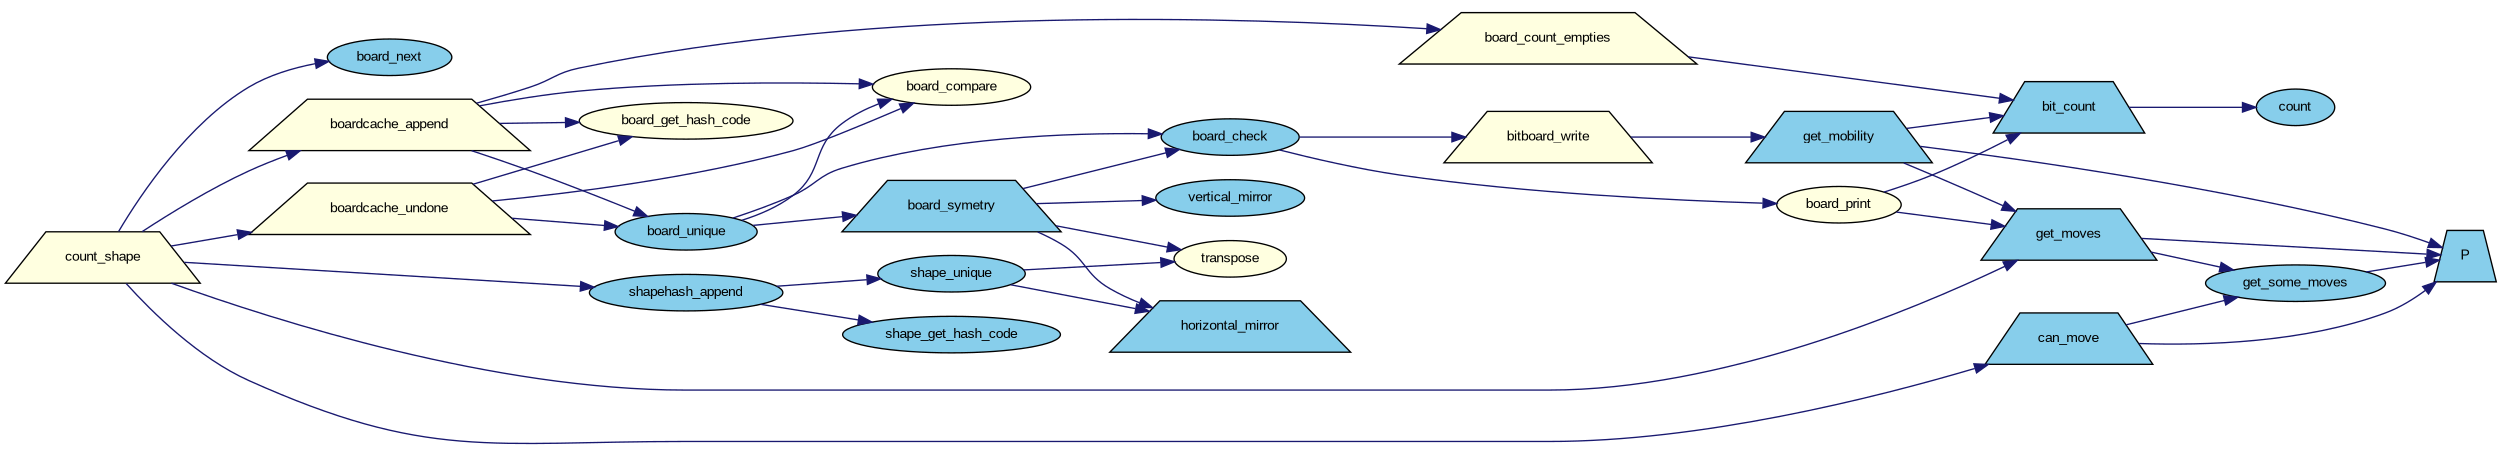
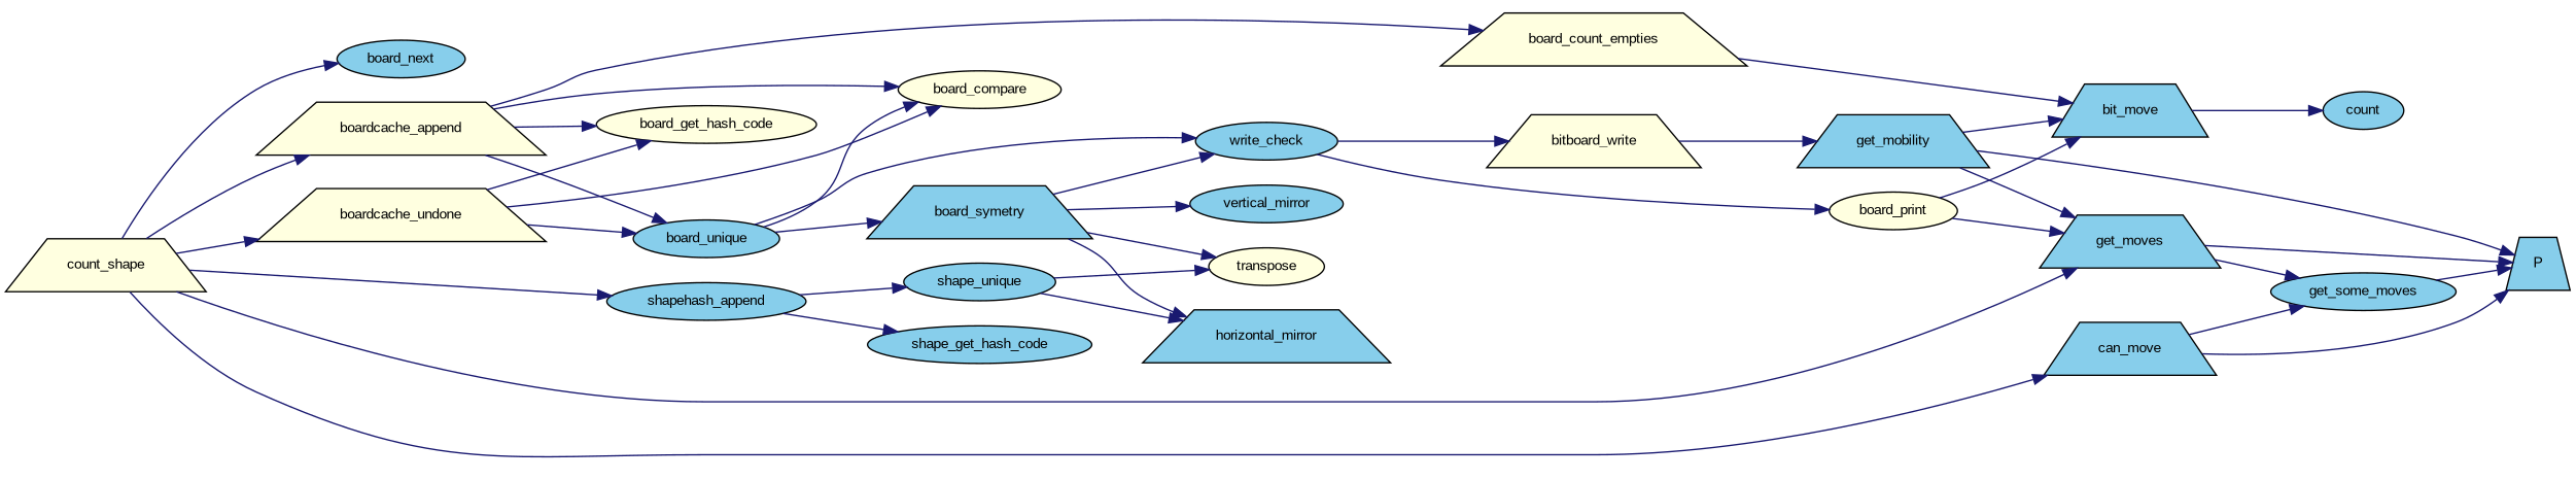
  digraph {
    fontname="Liberation Sans"
    rankdir=LR
    node [color=black fillcolor=skyblue fontname="Liberation Sans" fontsize=10 shape=ellipse style=filled]
    edge [color=midnightblue fontname="Liberation Sans" fontsize=10 labelfontname=FreeSans labelfontsize=10 style=solid]
    n1 [fillcolor=lightyellow fontcolor=black height=0.2 label=count_shape shape=trapezium width=0.4]
    n2 [height=0.2 label=board_next width=0.4]
    n3 [fillcolor=lightyellow height=0.2 label=boardcache_append shape=trapezium width=0.4]
    n4 [height=0.2 label=get_moves shape=trapezium width=0.4]
    n5 [fillcolor=lightyellow height=0.2 label=boardcache_undone shape=trapezium width=0.4]
    n6 [height=0.2 label=can_move shape=trapezium width=0.4]
    n7 [height=0.2 label=shapehash_append width=0.4]
    n8 [fillcolor=lightyellow height=0.2 label=board_compare width=0.4]
    n9 [fillcolor=lightyellow height=0.2 label=board_count_empties shape=trapezium width=0.4]
    n10 [fillcolor=lightyellow height=0.2 label=board_get_hash_code width=0.4]
    n11 [height=0.2 label=board_unique width=0.4]
    n12 [height=0.2 label=P shape=trapezium width=0.4]
    n13 [height=0.2 label=get_some_moves width=0.4]
    n14 [height=0.2 label=shape_get_hash_code width=0.4]
    n15 [height=0.2 label=shape_unique width=0.4]
-   n16 [height=0.2 label=bit_count shape=trapezium width=0.4]
-   n17 [height=0.2 label=board_check width=0.4]
+   n16 [height=0.2 label=bit_move shape=trapezium width=0.4]
+   n17 [height=0.2 label=write_check width=0.4]
    n18 [height=0.2 label=board_symetry shape=trapezium width=0.4]
    n19 [height=0.2 label=count width=0.4]
    n20 [fillcolor=lightyellow height=0.2 label=bitboard_write shape=trapezium width=0.4]
    n21 [fillcolor=lightyellow height=0.2 label=board_print width=0.4]
    n22 [height=0.2 label=horizontal_mirror shape=trapezium width=0.4]
    n23 [fillcolor=lightyellow height=0.2 label=transpose width=0.4]
    n24 [height=0.2 label=vertical_mirror width=0.4]
    n25 [height=0.2 label=get_mobility shape=trapezium width=0.4]
    n1 -> n2
    n1 -> n3
    n1 -> n4
    n1 -> n5
    n1 -> n6
    n1 -> n7
    n3 -> n8
    n3 -> n9
    n3 -> n10
    n3 -> n11
    n4 -> n12
    n4 -> n13
    n5 -> n8
    n5 -> n10
    n5 -> n11
    n6 -> n12
    n6 -> n13
    n7 -> n14
    n7 -> n15
    n9 -> n16
    n11 -> n8
    n11 -> n17
    n11 -> n18
    n13 -> n12
    n15 -> n22
    n15 -> n23
    n16 -> n19
    n17 -> n20
    n17 -> n21
    n18 -> n17
    n18 -> n22
    n18 -> n23
    n18 -> n24
    n20 -> n25
    n21 -> n4
    n21 -> n16
    n25 -> n4
    n25 -> n12
    n25 -> n16
  }
